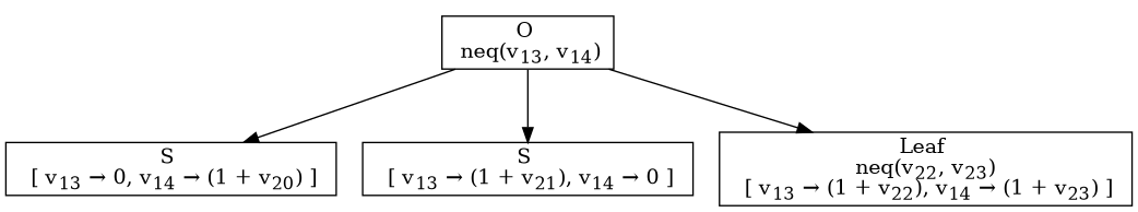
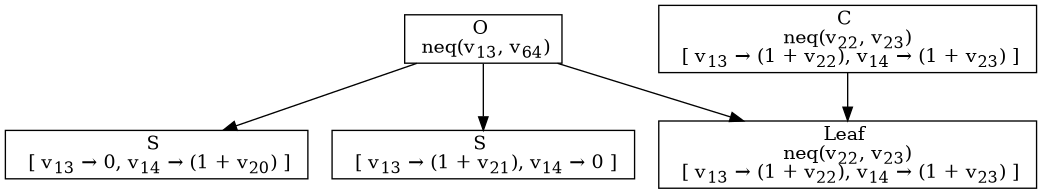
  digraph {
    rankdir=TB
    node [fillcolor=white shape=box style=filled]
-   n1 [label=<O <BR/> neq(v<SUB>13</SUB>, v<SUB>14</SUB>)>]
+   n1 [label=<O <BR/> neq(v<SUB>13</SUB>, v<SUB>64</SUB>)>]
    n2 [label=<S <BR/>  [ v<SUB>13</SUB> &rarr; 0, v<SUB>14</SUB> &rarr; (1 + v<SUB>20</SUB>) ] >]
    n3 [label=<S <BR/>  [ v<SUB>13</SUB> &rarr; (1 + v<SUB>21</SUB>), v<SUB>14</SUB> &rarr; 0 ] >]
    n4 [label=<Leaf <BR/> neq(v<SUB>22</SUB>, v<SUB>23</SUB>) <BR/>  [ v<SUB>13</SUB> &rarr; (1 + v<SUB>22</SUB>), v<SUB>14</SUB> &rarr; (1 + v<SUB>23</SUB>) ] >]
+   n5 [label=<C <BR/> neq(v<SUB>22</SUB>, v<SUB>23</SUB>) <BR/>  [ v<SUB>13</SUB> &rarr; (1 + v<SUB>22</SUB>), v<SUB>14</SUB> &rarr; (1 + v<SUB>23</SUB>) ] >]
    n1 -> n2
    n1 -> n3
    n1 -> n4
+   n5 -> n4
  }
